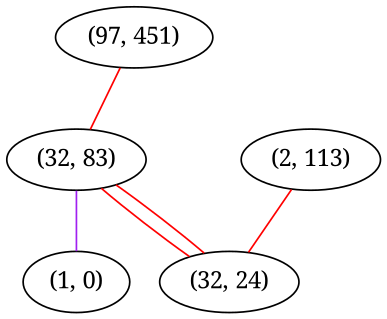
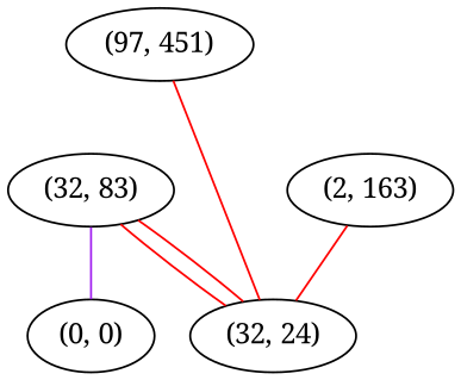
  graph {
    fontname="Noto Serif"
    node [fontname="Noto Serif"]
    edge [color=red fontname="Noto Serif" weight=1]
    "(32, 83)"
-   "(0, 0)" [label="(1, 0)"]
+   "(0, 0)"
    n3 [label="(32, 24)"]
    n4 [label="(97, 451)"]
-   "(2, 163)" [label="(2, 113)"]
+   "(2, 163)"
    "(32, 83)" -- "(0, 0)" [color=purple weight=4]
    "(32, 83)" -- n3
    "(32, 83)" -- n3
-   n4 -- "(32, 83)"
+   n4 -- n3
    "(2, 163)" -- n3
  }
